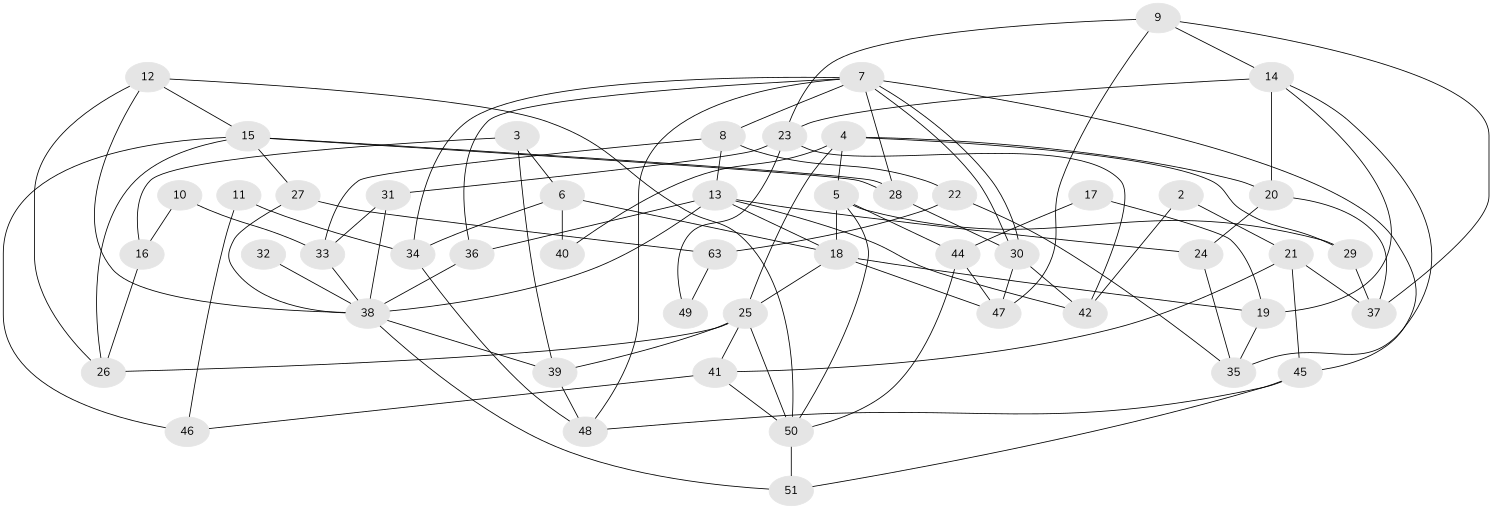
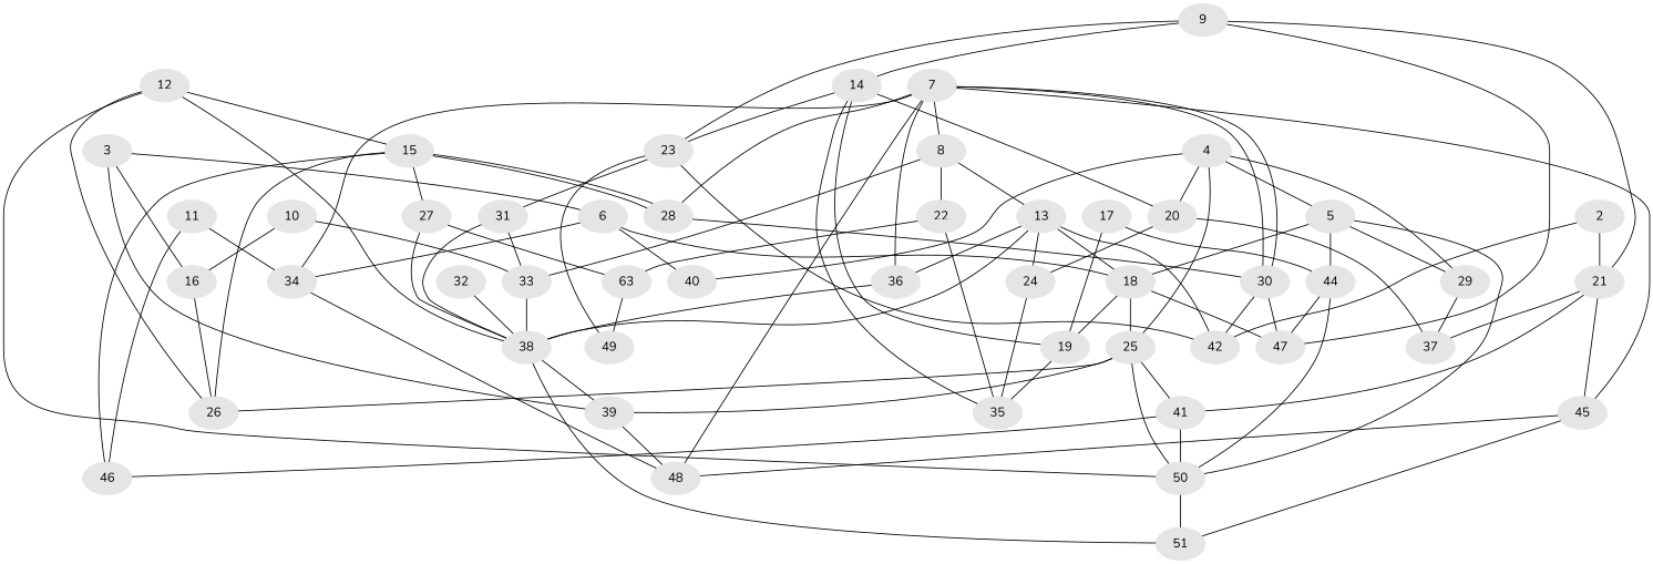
  graph {
    fontname=Nunito
    node [color=gray90 fontname=Nunito style=filled]
    edge [fontname=Nunito]
    10
    16
    33
    11
    34
    46
    32
    38
    2
    21
    42
    45
    37
    41
    3
    6
    39
    40
    18
    26
    48
    4
    5
    20
    25
    29
    44
    50
    24
    47
    19
    51
    7
    8
    28
    30
    36
    13
    22
    35
    n41 [label=63]
    9
    14
    23
    31
    49
    12
    15
    27
    17
    10 -- 16
    10 -- 33
    16 -- 26
    33 -- 38
    11 -- 34
    11 -- 46
    34 -- 48
    32 -- 38
    38 -- 39
    38 -- 51
    2 -- 21
    2 -- 42
    21 -- 45
    21 -- 37
    21 -- 41
    45 -- 48
    45 -- 51
    41 -- 46
    41 -- 50
    3 -- 16
    3 -- 6
    3 -- 39
    6 -- 34
    6 -- 40
    6 -- 18
    39 -- 48
    18 -- 25
    18 -- 47
    18 -- 19
    4 -- 40
    4 -- 5
    4 -- 20
    4 -- 25
    4 -- 29
    5 -- 18
    5 -- 29
    5 -- 44
    5 -- 50
    20 -- 37
    20 -- 24
    25 -- 41
    25 -- 39
    25 -- 26
    25 -- 50
    29 -- 37
    44 -- 50
    44 -- 47
    50 -- 51
    24 -- 35
    19 -- 35
    7 -- 34
    7 -- 45
    7 -- 48
    7 -- 8
    7 -- 28
    7 -- 30
    7 -- 30
    7 -- 36
    8 -- 33
    8 -- 13
    8 -- 22
    28 -- 30
    30 -- 42
    30 -- 47
    36 -- 38
    13 -- 38
    13 -- 42
    13 -- 18
    13 -- 24
    13 -- 36
    22 -- 35
    22 -- n41
    n41 -- 49
-   9 -- 37
+   9 -- 21
    9 -- 47
    9 -- 14
    9 -- 23
    14 -- 20
    14 -- 19
    14 -- 35
    14 -- 23
    23 -- 42
    23 -- 31
    23 -- 49
    31 -- 33
    31 -- 38
    12 -- 38
    12 -- 26
    12 -- 50
    12 -- 15
    15 -- 46
    15 -- 26
    15 -- 28
    15 -- 28
    15 -- 27
    27 -- 38
    27 -- n41
    17 -- 44
    17 -- 19
  }
